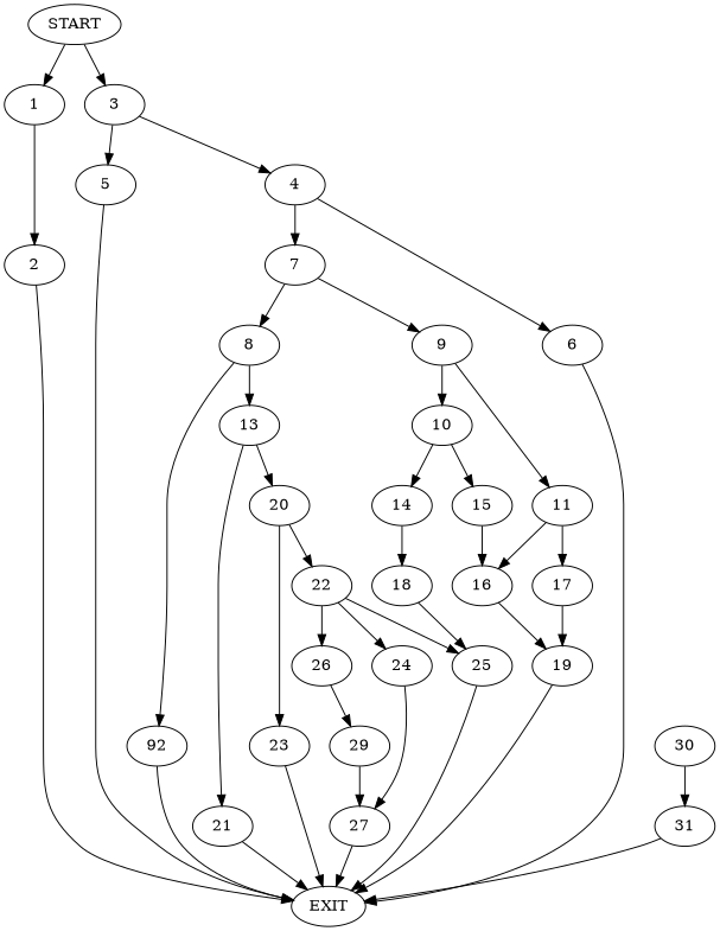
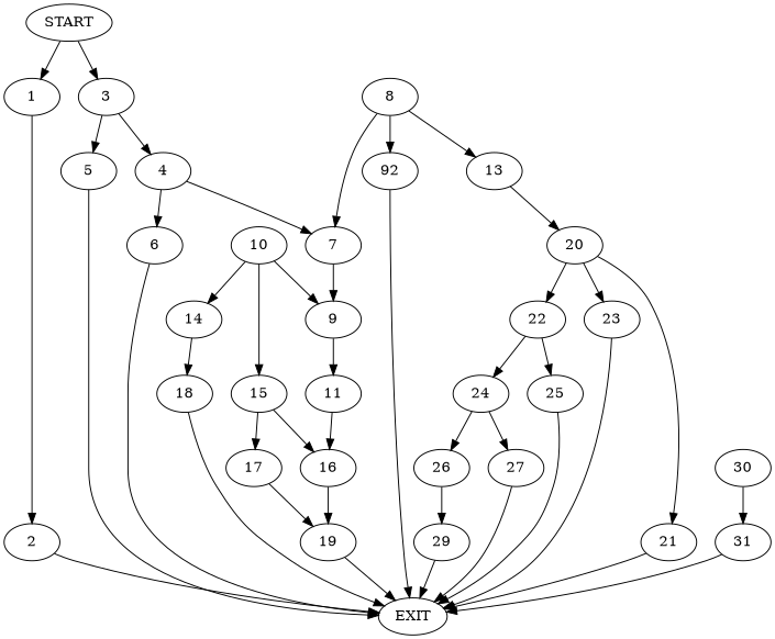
  digraph {
    n1 [label=START]
    1
    3
    2
    n5 [label=EXIT]
    4
    5
    6
    7
    8
    9
    n12 [label=92]
    13
    10
    11
    20
    21
    14
    15
    16
    17
    18
    19
    22
    23
    24
    25
    26
    27
    29
    30
    31
    n1 -> 1
    n1 -> 3
    1 -> 2
    3 -> 4
    3 -> 5
    2 -> n5
    4 -> 6
    4 -> 7
    5 -> n5
    6 -> n5
-   7 -> 8
+   8 -> 7
    7 -> 9
    8 -> n12
    8 -> 13
-   9 -> 10
+   10 -> 9
    9 -> 11
    n12 -> n5
    13 -> 20
-   13 -> 21
+   20 -> 21
    10 -> 14
    10 -> 15
    11 -> 16
-   11 -> 17
+   15 -> 17
    20 -> 22
    20 -> 23
    21 -> n5
    14 -> 18
    15 -> 16
    16 -> 19
    17 -> 19
-   18 -> 25
+   18 -> n5
    19 -> n5
    22 -> 24
    22 -> 25
    23 -> n5
-   22 -> 26
+   24 -> 26
    24 -> 27
    25 -> n5
    26 -> 29
    27 -> n5
-   29 -> 27
+   29 -> n5
    30 -> 31
    31 -> n5
  }
